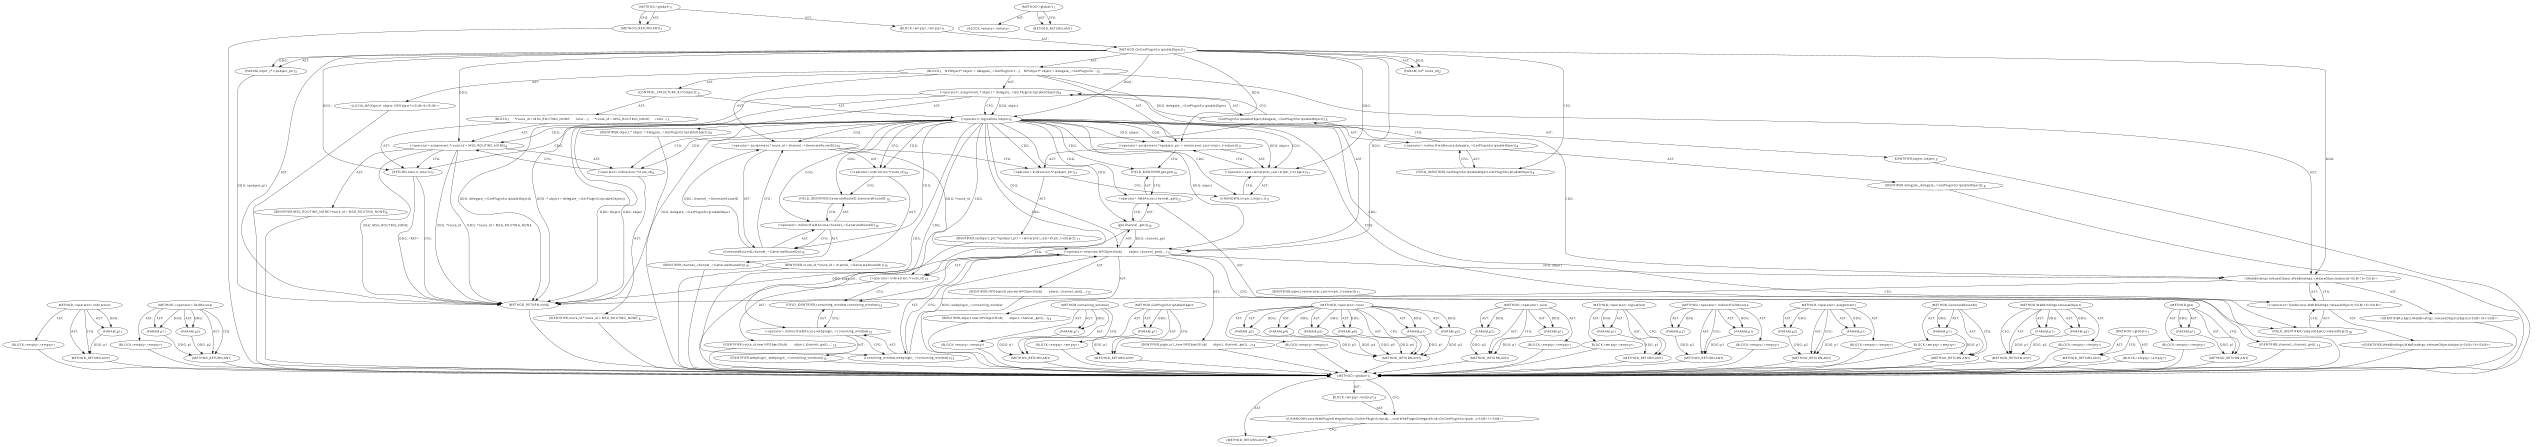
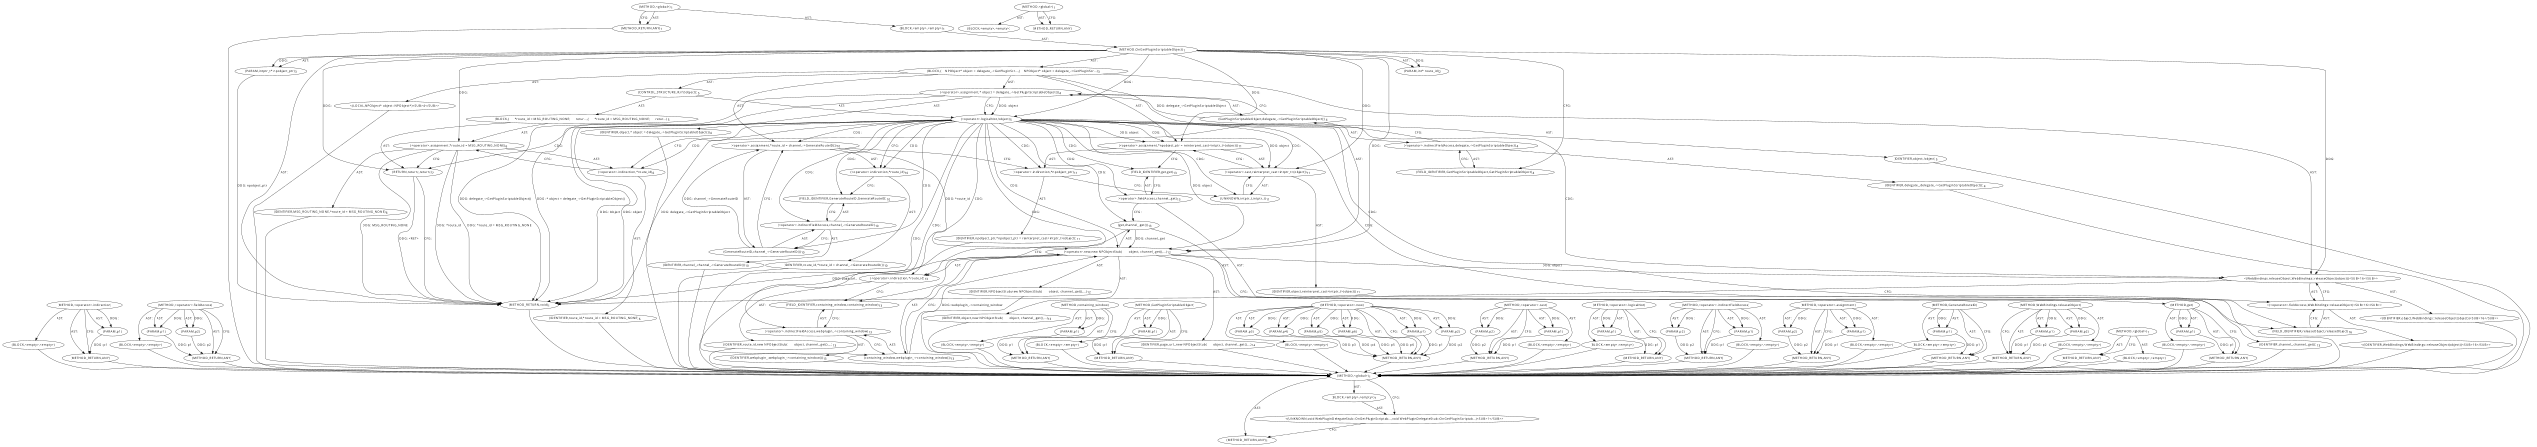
  digraph {
    fontname="Open Sans"
    node [fontname="Open Sans"]
    edge [fontname="Open Sans"]
    n1 [label=<(METHOD,&lt;operator&gt;.indirection)>]
    n2 [label=<(PARAM,p1)>]
    n3 [label=<(BLOCK,&lt;empty&gt;,&lt;empty&gt;)>]
    n4 [label=<(METHOD_RETURN,ANY)>]
    n5 [label=<(METHOD,&lt;global&gt;)<SUB>1</SUB>>]
    n6 [label=<(BLOCK,&lt;empty&gt;,&lt;empty&gt;)<SUB>1</SUB>>]
    n7 [label="<(UNKNOWN,void WebPluginDelegateStub::OnGetPluginScriptab...,void WebPluginDelegateStub::OnGetPluginScriptab...)<SUB>1</SUB>>"]
    n8 [label=<(METHOD_RETURN,ANY)<SUB>1</SUB>>]
    n9 [label=<(METHOD,&lt;operator&gt;.fieldAccess)>]
    n10 [label=<(PARAM,p1)>]
    n11 [label=<(PARAM,p2)>]
    n12 [label=<(BLOCK,&lt;empty&gt;,&lt;empty&gt;)>]
    n13 [label=<(METHOD_RETURN,ANY)>]
    n14 [label=<(METHOD,&lt;global&gt;)<SUB>1</SUB>>]
    n15 [label=<(BLOCK,&lt;empty&gt;,&lt;empty&gt;)<SUB>1</SUB>>]
    n16 [label=<(METHOD_RETURN,ANY)<SUB>1</SUB>>]
    n17 [label=<(METHOD,OnGetPluginScriptableObject)<SUB>1</SUB>>]
    n18 [label=<(PARAM,int* route_id)<SUB>2</SUB>>]
    n19 [label=<(PARAM,intptr_t* npobject_ptr)<SUB>3</SUB>>]
    n20 [label=<(BLOCK,{    NPObject* object = delegate_-&gt;GetPluginScr...,{    NPObject* object = delegate_-&gt;GetPluginScr...)<SUB>3</SUB>>]
    n21 [label=<(FIELD_IDENTIFIER,GetPluginScriptableObject,GetPluginScriptableObject)<SUB>4</SUB>>]
    n22 [label=<(&lt;operator&gt;.logicalNot,!object)<SUB>5</SUB>>]
    n23 [label=<(&lt;operator&gt;.assignment,*route_id = MSG_ROUTING_NONE)<SUB>6</SUB>>]
    n24 [label=<(RETURN,return;,return;)<SUB>7</SUB>>]
    n25 [label=<(&lt;operator&gt;.assignment,*npobject_ptr = reinterpret_cast&lt;intptr_t&gt;(object))<SUB>11</SUB>>]
    n26 [label=<(&lt;operator&gt;.cast,reinterpret_cast&lt;intptr_t&gt;(object))<SUB>11</SUB>>]
    n27 [label=<(&lt;operator&gt;.new,new NPObjectStub(       object, channel_.get(),...)<SUB>12</SUB>>]
    n28 [label="<(WebBindings.releaseObject,WebBindings::releaseObject(object))<SUB>16</SUB>>"]
    n29 [label=<(METHOD_RETURN,void)<SUB>1</SUB>>]
    n30 [label="<(LOCAL,NPObject* object: NPObject*)<SUB>4</SUB>>"]
    n31 [label=<(&lt;operator&gt;.assignment,* object = delegate_-&gt;GetPluginScriptableObject())<SUB>4</SUB>>]
    n32 [label=<(CONTROL_STRUCTURE,IF,if (!object))<SUB>5</SUB>>]
    n33 [label=<(&lt;operator&gt;.assignment,*route_id = channel_-&gt;GenerateRouteID())<SUB>10</SUB>>]
    n34 [label=<(&lt;operator&gt;.indirectFieldAccess,delegate_-&gt;GetPluginScriptableObject)<SUB>4</SUB>>]
    n35 [label=<(IDENTIFIER,object,!object)<SUB>5</SUB>>]
    n36 [label=<(&lt;operator&gt;.indirection,*route_id)<SUB>6</SUB>>]
    n37 [label=<(&lt;operator&gt;.indirection,*route_id)<SUB>10</SUB>>]
    n38 [label=<(GenerateRouteID,channel_-&gt;GenerateRouteID())<SUB>10</SUB>>]
    n39 [label=<(&lt;operator&gt;.indirectFieldAccess,channel_-&gt;GenerateRouteID)<SUB>10</SUB>>]
    n40 [label=<(FIELD_IDENTIFIER,GenerateRouteID,GenerateRouteID)<SUB>10</SUB>>]
    n41 [label=<(&lt;operator&gt;.indirection,*npobject_ptr)<SUB>11</SUB>>]
    n42 [label=<(UNKNOWN,intptr_t,intptr_t)<SUB>11</SUB>>]
    n43 [label=<(get,channel_.get())<SUB>13</SUB>>]
    n44 [label=<(&lt;operator&gt;.fieldAccess,channel_.get)<SUB>13</SUB>>]
    n45 [label=<(FIELD_IDENTIFIER,get,get)<SUB>13</SUB>>]
    n46 [label=<(&lt;operator&gt;.indirection,*route_id)<SUB>13</SUB>>]
    n47 [label=<(containing_window,webplugin_-&gt;containing_window())<SUB>13</SUB>>]
    n48 [label=<(&lt;operator&gt;.indirectFieldAccess,webplugin_-&gt;containing_window)<SUB>13</SUB>>]
    n49 [label=<(FIELD_IDENTIFIER,containing_window,containing_window)<SUB>13</SUB>>]
    n50 [label="<(&lt;operator&gt;.fieldAccess,WebBindings::releaseObject)<SUB>16</SUB>>"]
    n51 [label=<(FIELD_IDENTIFIER,releaseObject,releaseObject)<SUB>16</SUB>>]
    n52 [label=<(IDENTIFIER,MSG_ROUTING_NONE,*route_id = MSG_ROUTING_NONE)<SUB>6</SUB>>]
    n53 [label=<(IDENTIFIER,object,reinterpret_cast&lt;intptr_t&gt;(object))<SUB>11</SUB>>]
    n54 [label=<(IDENTIFIER,NPObjectStub,new NPObjectStub(       object, channel_.get(),...)<SUB>12</SUB>>]
    n55 [label=<(IDENTIFIER,object,new NPObjectStub(       object, channel_.get(),...)<SUB>13</SUB>>]
    n56 [label=<(IDENTIFIER,page_url_,new NPObjectStub(       object, channel_.get(),...)<SUB>14</SUB>>]
    n57 [label="<(IDENTIFIER,object,WebBindings::releaseObject(object))<SUB>16</SUB>>"]
    n58 [label=<(IDENTIFIER,object,* object = delegate_-&gt;GetPluginScriptableObject())<SUB>4</SUB>>]
    n59 [label=<(GetPluginScriptableObject,delegate_-&gt;GetPluginScriptableObject())<SUB>4</SUB>>]
    n60 [label=<(BLOCK,{      *route_id = MSG_ROUTING_NONE;      retur...,{      *route_id = MSG_ROUTING_NONE;      retur...)<SUB>5</SUB>>]
    n61 [label=<(IDENTIFIER,delegate_,delegate_-&gt;GetPluginScriptableObject())<SUB>4</SUB>>]
    n62 [label=<(IDENTIFIER,route_id,*route_id = MSG_ROUTING_NONE)<SUB>6</SUB>>]
    n63 [label=<(IDENTIFIER,route_id,*route_id = channel_-&gt;GenerateRouteID())<SUB>10</SUB>>]
    n64 [label=<(IDENTIFIER,channel_,channel_-&gt;GenerateRouteID())<SUB>10</SUB>>]
    n65 [label=<(IDENTIFIER,npobject_ptr,*npobject_ptr = reinterpret_cast&lt;intptr_t&gt;(object))<SUB>11</SUB>>]
    n66 [label=<(IDENTIFIER,channel_,channel_.get())<SUB>13</SUB>>]
    n67 [label=<(IDENTIFIER,route_id,new NPObjectStub(       object, channel_.get(),...)<SUB>13</SUB>>]
    n68 [label=<(IDENTIFIER,webplugin_,webplugin_-&gt;containing_window())<SUB>13</SUB>>]
    n69 [label="<(IDENTIFIER,WebBindings,WebBindings::releaseObject(object))<SUB>16</SUB>>"]
    n70 [label=<(METHOD,containing_window)>]
    n71 [label=<(PARAM,p1)>]
    n72 [label=<(BLOCK,&lt;empty&gt;,&lt;empty&gt;)>]
    n73 [label=<(METHOD_RETURN,ANY)>]
    n74 [label=<(METHOD,GetPluginScriptableObject)>]
    n75 [label=<(PARAM,p1)>]
    n76 [label=<(BLOCK,&lt;empty&gt;,&lt;empty&gt;)>]
    n77 [label=<(METHOD_RETURN,ANY)>]
    n78 [label=<(METHOD,get)>]
    n79 [label=<(PARAM,p1)>]
    n80 [label=<(BLOCK,&lt;empty&gt;,&lt;empty&gt;)>]
    n81 [label=<(METHOD_RETURN,ANY)>]
    n82 [label=<(METHOD,&lt;operator&gt;.new)>]
    n83 [label=<(PARAM,p1)>]
    n84 [label=<(PARAM,p2)>]
    n85 [label=<(PARAM,p3)>]
    n86 [label=<(PARAM,p4)>]
    n87 [label=<(PARAM,p5)>]
    n88 [label=<(PARAM,p6)>]
    n89 [label=<(BLOCK,&lt;empty&gt;,&lt;empty&gt;)>]
    n90 [label=<(METHOD_RETURN,ANY)>]
    n91 [label=<(METHOD,&lt;operator&gt;.cast)>]
    n92 [label=<(PARAM,p1)>]
    n93 [label=<(PARAM,p2)>]
    n94 [label=<(BLOCK,&lt;empty&gt;,&lt;empty&gt;)>]
    n95 [label=<(METHOD_RETURN,ANY)>]
    n96 [label=<(METHOD,&lt;operator&gt;.logicalNot)>]
    n97 [label=<(PARAM,p1)>]
    n98 [label=<(BLOCK,&lt;empty&gt;,&lt;empty&gt;)>]
    n99 [label=<(METHOD_RETURN,ANY)>]
    n100 [label=<(METHOD,&lt;operator&gt;.indirectFieldAccess)>]
    n101 [label=<(PARAM,p1)>]
    n102 [label=<(PARAM,p2)>]
    n103 [label=<(BLOCK,&lt;empty&gt;,&lt;empty&gt;)>]
    n104 [label=<(METHOD_RETURN,ANY)>]
    n105 [label=<(METHOD,&lt;operator&gt;.assignment)>]
    n106 [label=<(PARAM,p1)>]
    n107 [label=<(PARAM,p2)>]
    n108 [label=<(BLOCK,&lt;empty&gt;,&lt;empty&gt;)>]
    n109 [label=<(METHOD_RETURN,ANY)>]
    n110 [label=<(METHOD,&lt;global&gt;)<SUB>1</SUB>>]
    n111 [label=<(BLOCK,&lt;empty&gt;,&lt;empty&gt;)>]
    n112 [label=<(METHOD_RETURN,ANY)>]
    n113 [label=<(METHOD,GenerateRouteID)>]
    n114 [label=<(PARAM,p1)>]
    n115 [label=<(BLOCK,&lt;empty&gt;,&lt;empty&gt;)>]
    n116 [label=<(METHOD_RETURN,ANY)>]
    n117 [label=<(METHOD,WebBindings.releaseObject)>]
    n118 [label=<(PARAM,p1)>]
    n119 [label=<(PARAM,p2)>]
    n120 [label=<(BLOCK,&lt;empty&gt;,&lt;empty&gt;)>]
    n121 [label=<(METHOD_RETURN,ANY)>]
    n122 [label=<(METHOD,&lt;global&gt;)<SUB>1</SUB>>]
    n123 [label=<(BLOCK,&lt;empty&gt;,&lt;empty&gt;)>]
    n124 [label=<(METHOD_RETURN,ANY)>]
    n1 -> n2 [label="AST: "]
    n1 -> n2 [label="DDG: "]
    n1 -> n3 [label="AST: "]
    n1 -> n4 [label="AST: "]
    n1 -> n4 [label="CFG: "]
    n2 -> n4 [label="DDG: p1"]
    n3 -> n5
    n4 -> n5
    n5 -> n6 [label="AST: "]
    n5 -> n7 [label="CFG: "]
    n5 -> n8 [label="AST: "]
    n6 -> n7 [label="AST: "]
    n7 -> n8 [label="CFG: "]
    n9 -> n10 [label="AST: "]
    n9 -> n10 [label="DDG: "]
    n9 -> n11 [label="AST: "]
    n9 -> n11 [label="DDG: "]
    n9 -> n12 [label="AST: "]
    n9 -> n13 [label="AST: "]
    n9 -> n13 [label="CFG: "]
    n10 -> n13 [label="DDG: p1"]
    n11 -> n13 [label="DDG: p2"]
    n12 -> n5
    n13 -> n5
    n14 -> n15 [label="AST: "]
    n14 -> n16 [label="AST: "]
    n14 -> n16 [label="CFG: "]
    n15 -> n17 [label="AST: "]
    n16 -> n5
    n17 -> n18 [label="AST: "]
    n17 -> n18 [label="DDG: "]
    n17 -> n19 [label="AST: "]
    n17 -> n19 [label="DDG: "]
    n17 -> n20 [label="AST: "]
    n17 -> n21 [label="CFG: "]
    n17 -> n22 [label="DDG: "]
    n17 -> n23 [label="DDG: "]
    n17 -> n24 [label="DDG: "]
    n17 -> n25 [label="DDG: "]
    n17 -> n26 [label="DDG: "]
    n17 -> n27 [label="DDG: "]
    n17 -> n28 [label="DDG: "]
    n17 -> n29 [label="AST: "]
    n19 -> n29 [label="DDG: npobject_ptr"]
    n20 -> n25 [label="AST: "]
    n20 -> n27 [label="AST: "]
    n20 -> n28 [label="AST: "]
    n20 -> n30 [label="AST: "]
    n20 -> n31 [label="AST: "]
    n20 -> n32 [label="AST: "]
    n20 -> n33 [label="AST: "]
    n21 -> n34 [label="CFG: "]
-   n22 -> n23 [label="CDG: "]
    n22 -> n24 [label="CDG: "]
    n22 -> n25 [label="DDG: object"]
    n22 -> n25 [label="CDG: "]
    n22 -> n26 [label="DDG: object"]
    n22 -> n26 [label="CDG: "]
    n22 -> n27 [label="DDG: object"]
    n22 -> n27 [label="CDG: "]
    n22 -> n28 [label="CDG: "]
    n22 -> n29 [label="DDG: object"]
    n22 -> n29 [label="DDG: !object"]
    n22 -> n33 [label="CDG: "]
    n22 -> n35 [label="AST: "]
    n22 -> n36 [label="CFG: "]
    n22 -> n36 [label="CDG: "]
    n22 -> n37 [label="CFG: "]
    n22 -> n37 [label="CDG: "]
    n22 -> n38 [label="CDG: "]
    n22 -> n39 [label="CDG: "]
    n22 -> n40 [label="CDG: "]
    n22 -> n41 [label="CDG: "]
    n22 -> n42 [label="CDG: "]
    n22 -> n43 [label="CDG: "]
    n22 -> n44 [label="CDG: "]
    n22 -> n45 [label="CDG: "]
    n22 -> n46 [label="CDG: "]
    n22 -> n47 [label="CDG: "]
    n22 -> n48 [label="CDG: "]
    n22 -> n49 [label="CDG: "]
    n22 -> n50 [label="CDG: "]
    n22 -> n51 [label="CDG: "]
    n23 -> n24 [label="CFG: "]
    n23 -> n29 [label="DDG: *route_id"]
    n23 -> n29 [label="DDG: *route_id = MSG_ROUTING_NONE"]
    n23 -> n29 [label="DDG: MSG_ROUTING_NONE"]
    n23 -> n36 [label="AST: "]
    n23 -> n52 [label="AST: "]
    n24 -> n29 [label="CFG: "]
    n24 -> n29 [label="DDG: &lt;RET&gt;"]
    n25 -> n26 [label="AST: "]
    n25 -> n41 [label="AST: "]
    n25 -> n45 [label="CFG: "]
    n26 -> n25 [label="CFG: "]
    n26 -> n42 [label="AST: "]
+   n26 -> n53 [label="AST: "]
    n27 -> n28 [label="DDG: object"]
    n27 -> n29 [label="DDG: page_url_"]
    n27 -> n43 [label="AST: "]
    n27 -> n46 [label="AST: "]
    n27 -> n47 [label="AST: "]
    n27 -> n51 [label="CFG: "]
    n27 -> n54 [label="AST: "]
    n27 -> n55 [label="AST: "]
    n27 -> n56 [label="AST: "]
    n28 -> n29 [label="CFG: "]
    n28 -> n50 [label="AST: "]
    n28 -> n57 [label="AST: "]
    n29 -> n5
    n30 -> n5
    n31 -> n22 [label="CFG: "]
    n31 -> n22 [label="DDG: object"]
    n31 -> n29 [label="DDG: delegate_-&gt;GetPluginScriptableObject()"]
    n31 -> n29 [label="DDG: * object = delegate_-&gt;GetPluginScriptableObject()"]
    n31 -> n58 [label="AST: "]
    n31 -> n59 [label="AST: "]
    n32 -> n22 [label="AST: "]
    n32 -> n60 [label="AST: "]
    n33 -> n27 [label="DDG: *route_id"]
    n33 -> n37 [label="AST: "]
    n33 -> n38 [label="AST: "]
    n33 -> n41 [label="CFG: "]
    n34 -> n21 [label="AST: "]
    n34 -> n59 [label="CFG: "]
    n34 -> n61 [label="AST: "]
    n35 -> n5
    n36 -> n23 [label="CFG: "]
    n36 -> n62 [label="AST: "]
    n37 -> n40 [label="CFG: "]
    n37 -> n63 [label="AST: "]
    n38 -> n33 [label="CFG: "]
    n38 -> n33 [label="DDG: channel_-&gt;GenerateRouteID"]
    n38 -> n39 [label="AST: "]
    n39 -> n38 [label="CFG: "]
    n39 -> n40 [label="AST: "]
    n39 -> n64 [label="AST: "]
    n40 -> n39 [label="CFG: "]
    n41 -> n42 [label="CFG: "]
    n41 -> n65 [label="AST: "]
    n42 -> n26 [label="CFG: "]
    n43 -> n27 [label="DDG: channel_.get"]
-   n43 -> n44 [label="AST: "]
+   n43 -> n78 [label="AST: "]
    n43 -> n46 [label="CFG: "]
    n44 -> n43 [label="CFG: "]
    n44 -> n45 [label="AST: "]
    n44 -> n66 [label="AST: "]
    n45 -> n44 [label="CFG: "]
    n46 -> n49 [label="CFG: "]
    n46 -> n67 [label="AST: "]
    n47 -> n27 [label="CFG: "]
    n47 -> n27 [label="DDG: webplugin_-&gt;containing_window"]
    n47 -> n48 [label="AST: "]
    n48 -> n47 [label="CFG: "]
    n48 -> n49 [label="AST: "]
    n48 -> n68 [label="AST: "]
    n49 -> n48 [label="CFG: "]
    n50 -> n28 [label="CFG: "]
    n50 -> n51 [label="AST: "]
    n50 -> n69 [label="AST: "]
    n51 -> n50 [label="CFG: "]
    n52 -> n5
    n53 -> n5
    n54 -> n5
    n55 -> n5
    n56 -> n5
    n57 -> n5
    n58 -> n5
    n59 -> n29 [label="DDG: delegate_-&gt;GetPluginScriptableObject"]
    n59 -> n31 [label="CFG: "]
    n59 -> n31 [label="DDG: delegate_-&gt;GetPluginScriptableObject"]
    n59 -> n34 [label="AST: "]
    n60 -> n23 [label="AST: "]
    n60 -> n24 [label="AST: "]
    n61 -> n5
    n62 -> n5
    n63 -> n5
    n64 -> n5
    n65 -> n5
    n66 -> n5
    n67 -> n5
    n68 -> n5
    n69 -> n5
    n70 -> n71 [label="AST: "]
    n70 -> n71 [label="DDG: "]
    n70 -> n72 [label="AST: "]
    n70 -> n73 [label="AST: "]
    n70 -> n73 [label="CFG: "]
    n71 -> n73 [label="DDG: p1"]
    n72 -> n5
    n73 -> n5
    n74 -> n75 [label="AST: "]
    n74 -> n75 [label="DDG: "]
    n74 -> n76 [label="AST: "]
    n74 -> n77 [label="AST: "]
    n74 -> n77 [label="CFG: "]
    n75 -> n77 [label="DDG: p1"]
    n76 -> n5
    n77 -> n5
    n78 -> n79 [label="AST: "]
    n78 -> n79 [label="DDG: "]
    n78 -> n80 [label="AST: "]
    n78 -> n81 [label="AST: "]
    n78 -> n81 [label="CFG: "]
    n79 -> n81 [label="DDG: p1"]
    n80 -> n5
    n81 -> n5
    n82 -> n83 [label="AST: "]
    n82 -> n83 [label="DDG: "]
    n82 -> n84 [label="AST: "]
    n82 -> n84 [label="DDG: "]
    n82 -> n85 [label="AST: "]
    n82 -> n85 [label="DDG: "]
    n82 -> n86 [label="AST: "]
    n82 -> n86 [label="DDG: "]
    n82 -> n87 [label="AST: "]
    n82 -> n87 [label="DDG: "]
    n82 -> n88 [label="AST: "]
    n82 -> n88 [label="DDG: "]
    n82 -> n89 [label="AST: "]
    n82 -> n90 [label="AST: "]
    n82 -> n90 [label="CFG: "]
    n83 -> n90 [label="DDG: p1"]
    n84 -> n90 [label="DDG: p2"]
    n85 -> n90 [label="DDG: p3"]
    n86 -> n90 [label="DDG: p4"]
    n87 -> n90 [label="DDG: p5"]
    n88 -> n90 [label="DDG: p6"]
    n89 -> n5
    n90 -> n5
    n91 -> n92 [label="AST: "]
    n91 -> n92 [label="DDG: "]
    n91 -> n93 [label="AST: "]
    n91 -> n93 [label="DDG: "]
    n91 -> n94 [label="AST: "]
    n91 -> n95 [label="AST: "]
    n91 -> n95 [label="CFG: "]
    n92 -> n95 [label="DDG: p1"]
    n93 -> n95 [label="DDG: p2"]
    n94 -> n5
    n95 -> n5
    n96 -> n97 [label="AST: "]
    n96 -> n97 [label="DDG: "]
    n96 -> n98 [label="AST: "]
    n96 -> n99 [label="AST: "]
    n96 -> n99 [label="CFG: "]
    n97 -> n99 [label="DDG: p1"]
    n98 -> n5
    n99 -> n5
    n100 -> n101 [label="AST: "]
    n100 -> n101 [label="DDG: "]
    n100 -> n102 [label="AST: "]
    n100 -> n102 [label="DDG: "]
    n100 -> n103 [label="AST: "]
    n100 -> n104 [label="AST: "]
    n100 -> n104 [label="CFG: "]
    n101 -> n104 [label="DDG: p1"]
    n102 -> n104 [label="DDG: p2"]
    n103 -> n5
    n104 -> n5
    n105 -> n106 [label="AST: "]
    n105 -> n106 [label="DDG: "]
    n105 -> n107 [label="AST: "]
    n105 -> n107 [label="DDG: "]
    n105 -> n108 [label="AST: "]
    n105 -> n109 [label="AST: "]
    n105 -> n109 [label="CFG: "]
    n106 -> n109 [label="DDG: p1"]
    n107 -> n109 [label="DDG: p2"]
    n108 -> n5
    n109 -> n5
    n110 -> n111 [label="AST: "]
    n110 -> n112 [label="AST: "]
    n110 -> n112 [label="CFG: "]
    n111 -> n5
    n112 -> n5
    n113 -> n114 [label="AST: "]
    n113 -> n114 [label="DDG: "]
    n113 -> n115 [label="AST: "]
    n113 -> n116 [label="AST: "]
    n113 -> n116 [label="CFG: "]
    n114 -> n116 [label="DDG: p1"]
    n115 -> n5
    n116 -> n5
    n117 -> n118 [label="AST: "]
    n117 -> n118 [label="DDG: "]
    n117 -> n119 [label="AST: "]
    n117 -> n119 [label="DDG: "]
    n117 -> n120 [label="AST: "]
    n117 -> n121 [label="AST: "]
    n117 -> n121 [label="CFG: "]
    n118 -> n121 [label="DDG: p1"]
    n119 -> n121 [label="DDG: p2"]
    n120 -> n5
    n121 -> n5
    n122 -> n123 [label="AST: "]
    n122 -> n124 [label="AST: "]
    n122 -> n124 [label="CFG: "]
  }
